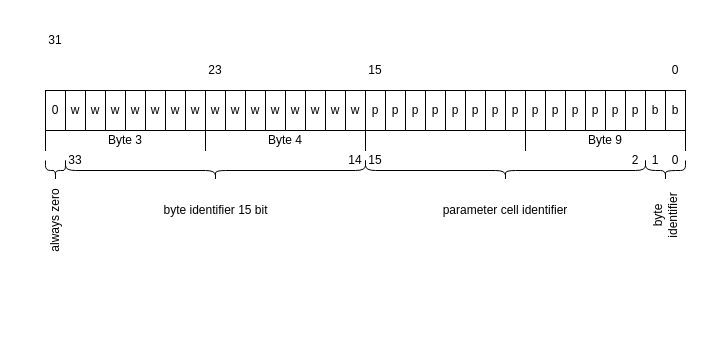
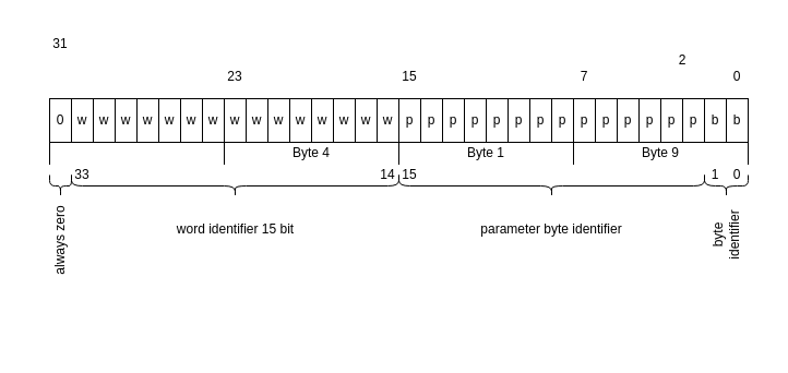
  <mxCell id="0" />
  <mxCell id="1" parent="0" />
  <mxCell id="2" value="" style="group" vertex="1" connectable="0" parent="1"><mxGeometry x="45" y="90" width="20" height="40" as="geometry" /></mxCell>
  <mxCell id="3" value="" style="rounded=0;whiteSpace=wrap;html=1;" vertex="1" parent="2"><mxGeometry width="20" height="40" as="geometry" /></mxCell>
  <mxCell id="4" value="0" style="text;html=1;strokeColor=none;fillColor=none;align=center;verticalAlign=middle;whiteSpace=wrap;rounded=0;" vertex="1" parent="2"><mxGeometry y="10" width="20" height="20" as="geometry" /></mxCell>
  <mxCell id="5" value="" style="group" vertex="1" connectable="0" parent="1"><mxGeometry x="65" y="90" width="20" height="40" as="geometry" /></mxCell>
  <mxCell id="6" value="" style="rounded=0;whiteSpace=wrap;html=1;" vertex="1" parent="5"><mxGeometry width="20" height="40" as="geometry" /></mxCell>
  <mxCell id="7" value="w" style="text;html=1;strokeColor=none;fillColor=none;align=center;verticalAlign=middle;whiteSpace=wrap;rounded=0;" vertex="1" parent="5"><mxGeometry y="10" width="20" height="20" as="geometry" /></mxCell>
  <mxCell id="8" value="" style="group" vertex="1" connectable="0" parent="1"><mxGeometry x="145" y="90" width="20" height="40" as="geometry" /></mxCell>
  <mxCell id="9" value="" style="rounded=0;whiteSpace=wrap;html=1;" vertex="1" parent="8"><mxGeometry width="20" height="40" as="geometry" /></mxCell>
  <mxCell id="10" value="w" style="text;html=1;strokeColor=none;fillColor=none;align=center;verticalAlign=middle;whiteSpace=wrap;rounded=0;" vertex="1" parent="8"><mxGeometry y="10" width="20" height="20" as="geometry" /></mxCell>
  <mxCell id="11" value="" style="group" vertex="1" connectable="0" parent="1"><mxGeometry x="165" y="90" width="20" height="40" as="geometry" /></mxCell>
  <mxCell id="12" value="" style="rounded=0;whiteSpace=wrap;html=1;" vertex="1" parent="11"><mxGeometry width="20" height="40" as="geometry" /></mxCell>
  <mxCell id="13" value="w" style="text;html=1;strokeColor=none;fillColor=none;align=center;verticalAlign=middle;whiteSpace=wrap;rounded=0;" vertex="1" parent="11"><mxGeometry y="10" width="20" height="20" as="geometry" /></mxCell>
  <mxCell id="14" value="" style="group" vertex="1" connectable="0" parent="1"><mxGeometry x="185" y="90" width="20" height="40" as="geometry" /></mxCell>
  <mxCell id="15" value="" style="rounded=0;whiteSpace=wrap;html=1;" vertex="1" parent="14"><mxGeometry width="20" height="40" as="geometry" /></mxCell>
  <mxCell id="16" value="w" style="text;html=1;strokeColor=none;fillColor=none;align=center;verticalAlign=middle;whiteSpace=wrap;rounded=0;" vertex="1" parent="14"><mxGeometry y="10" width="20" height="20" as="geometry" /></mxCell>
  <mxCell id="17" value="" style="group" vertex="1" connectable="0" parent="1"><mxGeometry x="205" y="90" width="20" height="40" as="geometry" /></mxCell>
  <mxCell id="18" value="" style="rounded=0;whiteSpace=wrap;html=1;" vertex="1" parent="17"><mxGeometry width="20" height="40" as="geometry" /></mxCell>
  <mxCell id="19" value="w" style="text;html=1;strokeColor=none;fillColor=none;align=center;verticalAlign=middle;whiteSpace=wrap;rounded=0;" vertex="1" parent="17"><mxGeometry y="10" width="20" height="20" as="geometry" /></mxCell>
  <mxCell id="20" value="" style="group" vertex="1" connectable="0" parent="1"><mxGeometry x="85" y="90" width="20" height="40" as="geometry" /></mxCell>
  <mxCell id="21" value="" style="rounded=0;whiteSpace=wrap;html=1;" vertex="1" parent="20"><mxGeometry width="20" height="40" as="geometry" /></mxCell>
  <mxCell id="22" value="w" style="text;html=1;strokeColor=none;fillColor=none;align=center;verticalAlign=middle;whiteSpace=wrap;rounded=0;" vertex="1" parent="20"><mxGeometry y="10" width="20" height="20" as="geometry" /></mxCell>
  <mxCell id="23" value="" style="group" vertex="1" connectable="0" parent="1"><mxGeometry x="105" y="90" width="20" height="40" as="geometry" /></mxCell>
  <mxCell id="24" value="" style="rounded=0;whiteSpace=wrap;html=1;" vertex="1" parent="23"><mxGeometry width="20" height="40" as="geometry" /></mxCell>
  <mxCell id="25" value="w" style="text;html=1;strokeColor=none;fillColor=none;align=center;verticalAlign=middle;whiteSpace=wrap;rounded=0;" vertex="1" parent="23"><mxGeometry y="10" width="20" height="20" as="geometry" /></mxCell>
  <mxCell id="26" value="" style="group" vertex="1" connectable="0" parent="1"><mxGeometry x="125" y="90" width="20" height="40" as="geometry" /></mxCell>
  <mxCell id="27" value="" style="rounded=0;whiteSpace=wrap;html=1;" vertex="1" parent="26"><mxGeometry width="20" height="40" as="geometry" /></mxCell>
  <mxCell id="28" value="w" style="text;html=1;strokeColor=none;fillColor=none;align=center;verticalAlign=middle;whiteSpace=wrap;rounded=0;" vertex="1" parent="26"><mxGeometry y="10" width="20" height="20" as="geometry" /></mxCell>
  <mxCell id="29" value="" style="group" vertex="1" connectable="0" parent="1"><mxGeometry x="225" y="90" width="20" height="40" as="geometry" /></mxCell>
  <mxCell id="30" value="" style="rounded=0;whiteSpace=wrap;html=1;" vertex="1" parent="29"><mxGeometry width="20" height="40" as="geometry" /></mxCell>
  <mxCell id="31" value="w" style="text;html=1;strokeColor=none;fillColor=none;align=center;verticalAlign=middle;whiteSpace=wrap;rounded=0;" vertex="1" parent="29"><mxGeometry y="10" width="20" height="20" as="geometry" /></mxCell>
  <mxCell id="32" value="" style="group" vertex="1" connectable="0" parent="1"><mxGeometry x="245" y="90" width="20" height="40" as="geometry" /></mxCell>
  <mxCell id="33" value="" style="rounded=0;whiteSpace=wrap;html=1;" vertex="1" parent="32"><mxGeometry width="20" height="40" as="geometry" /></mxCell>
  <mxCell id="34" value="w" style="text;html=1;strokeColor=none;fillColor=none;align=center;verticalAlign=middle;whiteSpace=wrap;rounded=0;" vertex="1" parent="32"><mxGeometry y="10" width="20" height="20" as="geometry" /></mxCell>
  <mxCell id="35" value="" style="group" vertex="1" connectable="0" parent="1"><mxGeometry x="325" y="90" width="20" height="40" as="geometry" /></mxCell>
  <mxCell id="36" value="" style="rounded=0;whiteSpace=wrap;html=1;" vertex="1" parent="35"><mxGeometry width="20" height="40" as="geometry" /></mxCell>
  <mxCell id="37" value="w" style="text;html=1;strokeColor=none;fillColor=none;align=center;verticalAlign=middle;whiteSpace=wrap;rounded=0;" vertex="1" parent="35"><mxGeometry y="10" width="20" height="20" as="geometry" /></mxCell>
  <mxCell id="38" value="" style="group" vertex="1" connectable="0" parent="1"><mxGeometry x="345" y="90" width="20" height="40" as="geometry" /></mxCell>
  <mxCell id="39" value="" style="rounded=0;whiteSpace=wrap;html=1;" vertex="1" parent="38"><mxGeometry width="20" height="40" as="geometry" /></mxCell>
  <mxCell id="40" value="w" style="text;html=1;strokeColor=none;fillColor=none;align=center;verticalAlign=middle;whiteSpace=wrap;rounded=0;" vertex="1" parent="38"><mxGeometry y="10" width="20" height="20" as="geometry" /></mxCell>
  <mxCell id="41" value="" style="group" vertex="1" connectable="0" parent="1"><mxGeometry x="265" y="90" width="20" height="40" as="geometry" /></mxCell>
  <mxCell id="42" value="" style="rounded=0;whiteSpace=wrap;html=1;" vertex="1" parent="41"><mxGeometry width="20" height="40" as="geometry" /></mxCell>
  <mxCell id="43" value="w" style="text;html=1;strokeColor=none;fillColor=none;align=center;verticalAlign=middle;whiteSpace=wrap;rounded=0;" vertex="1" parent="41"><mxGeometry y="10" width="20" height="20" as="geometry" /></mxCell>
  <mxCell id="44" value="" style="group" vertex="1" connectable="0" parent="1"><mxGeometry x="285" y="90" width="20" height="40" as="geometry" /></mxCell>
  <mxCell id="45" value="" style="rounded=0;whiteSpace=wrap;html=1;" vertex="1" parent="44"><mxGeometry width="20" height="40" as="geometry" /></mxCell>
  <mxCell id="46" value="w" style="text;html=1;strokeColor=none;fillColor=none;align=center;verticalAlign=middle;whiteSpace=wrap;rounded=0;" vertex="1" parent="44"><mxGeometry y="10" width="20" height="20" as="geometry" /></mxCell>
  <mxCell id="47" value="" style="group" vertex="1" connectable="0" parent="1"><mxGeometry x="305" y="90" width="20" height="40" as="geometry" /></mxCell>
  <mxCell id="48" value="" style="rounded=0;whiteSpace=wrap;html=1;" vertex="1" parent="47"><mxGeometry width="20" height="40" as="geometry" /></mxCell>
  <mxCell id="49" value="w" style="text;html=1;strokeColor=none;fillColor=none;align=center;verticalAlign=middle;whiteSpace=wrap;rounded=0;" vertex="1" parent="47"><mxGeometry y="10" width="20" height="20" as="geometry" /></mxCell>
  <mxCell id="50" value="" style="group" vertex="1" connectable="0" parent="1"><mxGeometry x="365" y="90" width="20" height="40" as="geometry" /></mxCell>
  <mxCell id="51" value="" style="rounded=0;whiteSpace=wrap;html=1;" vertex="1" parent="50"><mxGeometry width="20" height="40" as="geometry" /></mxCell>
  <mxCell id="52" value="p" style="text;html=1;strokeColor=none;fillColor=none;align=center;verticalAlign=middle;whiteSpace=wrap;rounded=0;" vertex="1" parent="50"><mxGeometry y="10" width="20" height="20" as="geometry" /></mxCell>
  <mxCell id="53" value="" style="group" vertex="1" connectable="0" parent="1"><mxGeometry x="385" y="90" width="20" height="40" as="geometry" /></mxCell>
  <mxCell id="54" value="" style="rounded=0;whiteSpace=wrap;html=1;" vertex="1" parent="53"><mxGeometry width="20" height="40" as="geometry" /></mxCell>
  <mxCell id="55" value="p" style="text;html=1;strokeColor=none;fillColor=none;align=center;verticalAlign=middle;whiteSpace=wrap;rounded=0;" vertex="1" parent="53"><mxGeometry y="10" width="20" height="20" as="geometry" /></mxCell>
  <mxCell id="56" value="" style="group" vertex="1" connectable="0" parent="1"><mxGeometry x="465" y="90" width="20" height="40" as="geometry" /></mxCell>
  <mxCell id="57" value="" style="rounded=0;whiteSpace=wrap;html=1;" vertex="1" parent="56"><mxGeometry width="20" height="40" as="geometry" /></mxCell>
  <mxCell id="58" value="p" style="text;html=1;strokeColor=none;fillColor=none;align=center;verticalAlign=middle;whiteSpace=wrap;rounded=0;" vertex="1" parent="56"><mxGeometry y="10" width="20" height="20" as="geometry" /></mxCell>
  <mxCell id="59" value="" style="group" vertex="1" connectable="0" parent="1"><mxGeometry x="485" y="90" width="20" height="40" as="geometry" /></mxCell>
  <mxCell id="60" value="" style="rounded=0;whiteSpace=wrap;html=1;" vertex="1" parent="59"><mxGeometry width="20" height="40" as="geometry" /></mxCell>
  <mxCell id="61" value="p" style="text;html=1;strokeColor=none;fillColor=none;align=center;verticalAlign=middle;whiteSpace=wrap;rounded=0;" vertex="1" parent="59"><mxGeometry y="10" width="20" height="20" as="geometry" /></mxCell>
  <mxCell id="62" value="" style="group" vertex="1" connectable="0" parent="1"><mxGeometry x="505" y="90" width="20" height="40" as="geometry" /></mxCell>
  <mxCell id="63" value="" style="rounded=0;whiteSpace=wrap;html=1;" vertex="1" parent="62"><mxGeometry width="20" height="40" as="geometry" /></mxCell>
  <mxCell id="64" value="p" style="text;html=1;strokeColor=none;fillColor=none;align=center;verticalAlign=middle;whiteSpace=wrap;rounded=0;" vertex="1" parent="62"><mxGeometry y="10" width="20" height="20" as="geometry" /></mxCell>
  <mxCell id="65" value="" style="group" vertex="1" connectable="0" parent="1"><mxGeometry x="525" y="90" width="20" height="40" as="geometry" /></mxCell>
  <mxCell id="66" value="" style="rounded=0;whiteSpace=wrap;html=1;" vertex="1" parent="65"><mxGeometry width="20" height="40" as="geometry" /></mxCell>
  <mxCell id="67" value="p" style="text;html=1;strokeColor=none;fillColor=none;align=center;verticalAlign=middle;whiteSpace=wrap;rounded=0;" vertex="1" parent="65"><mxGeometry y="10" width="20" height="20" as="geometry" /></mxCell>
  <mxCell id="68" value="" style="group" vertex="1" connectable="0" parent="1"><mxGeometry x="405" y="90" width="20" height="40" as="geometry" /></mxCell>
  <mxCell id="69" value="" style="rounded=0;whiteSpace=wrap;html=1;" vertex="1" parent="68"><mxGeometry width="20" height="40" as="geometry" /></mxCell>
  <mxCell id="70" value="p" style="text;html=1;strokeColor=none;fillColor=none;align=center;verticalAlign=middle;whiteSpace=wrap;rounded=0;" vertex="1" parent="68"><mxGeometry y="10" width="20" height="20" as="geometry" /></mxCell>
  <mxCell id="71" value="" style="group" vertex="1" connectable="0" parent="1"><mxGeometry x="425" y="90" width="20" height="40" as="geometry" /></mxCell>
  <mxCell id="72" value="" style="rounded=0;whiteSpace=wrap;html=1;" vertex="1" parent="71"><mxGeometry width="20" height="40" as="geometry" /></mxCell>
  <mxCell id="73" value="p" style="text;html=1;strokeColor=none;fillColor=none;align=center;verticalAlign=middle;whiteSpace=wrap;rounded=0;" vertex="1" parent="71"><mxGeometry y="10" width="20" height="20" as="geometry" /></mxCell>
  <mxCell id="74" value="" style="group" vertex="1" connectable="0" parent="1"><mxGeometry x="445" y="90" width="20" height="40" as="geometry" /></mxCell>
  <mxCell id="75" value="" style="rounded=0;whiteSpace=wrap;html=1;" vertex="1" parent="74"><mxGeometry width="20" height="40" as="geometry" /></mxCell>
  <mxCell id="76" value="p" style="text;html=1;strokeColor=none;fillColor=none;align=center;verticalAlign=middle;whiteSpace=wrap;rounded=0;" vertex="1" parent="74"><mxGeometry y="10" width="20" height="20" as="geometry" /></mxCell>
  <mxCell id="77" value="" style="group" vertex="1" connectable="0" parent="1"><mxGeometry x="545" y="90" width="20" height="40" as="geometry" /></mxCell>
  <mxCell id="78" value="" style="rounded=0;whiteSpace=wrap;html=1;" vertex="1" parent="77"><mxGeometry width="20" height="40" as="geometry" /></mxCell>
  <mxCell id="79" value="p" style="text;html=1;strokeColor=none;fillColor=none;align=center;verticalAlign=middle;whiteSpace=wrap;rounded=0;" vertex="1" parent="77"><mxGeometry y="10" width="20" height="20" as="geometry" /></mxCell>
  <mxCell id="80" value="" style="group" vertex="1" connectable="0" parent="1"><mxGeometry x="565" y="90" width="20" height="40" as="geometry" /></mxCell>
  <mxCell id="81" value="" style="rounded=0;whiteSpace=wrap;html=1;" vertex="1" parent="80"><mxGeometry width="20" height="40" as="geometry" /></mxCell>
  <mxCell id="82" value="p" style="text;html=1;strokeColor=none;fillColor=none;align=center;verticalAlign=middle;whiteSpace=wrap;rounded=0;" vertex="1" parent="80"><mxGeometry y="10" width="20" height="20" as="geometry" /></mxCell>
  <mxCell id="83" value="" style="group" vertex="1" connectable="0" parent="1"><mxGeometry x="645" y="90" width="20" height="40" as="geometry" /></mxCell>
  <mxCell id="84" value="" style="rounded=0;whiteSpace=wrap;html=1;" vertex="1" parent="83"><mxGeometry width="20" height="40" as="geometry" /></mxCell>
  <mxCell id="85" value="b" style="text;html=1;strokeColor=none;fillColor=none;align=center;verticalAlign=middle;whiteSpace=wrap;rounded=0;" vertex="1" parent="83"><mxGeometry y="10" width="20" height="20" as="geometry" /></mxCell>
  <mxCell id="86" value="" style="group" vertex="1" connectable="0" parent="1"><mxGeometry x="665" y="90" width="20" height="40" as="geometry" /></mxCell>
  <mxCell id="87" value="" style="rounded=0;whiteSpace=wrap;html=1;" vertex="1" parent="86"><mxGeometry width="20" height="40" as="geometry" /></mxCell>
  <mxCell id="88" value="b" style="text;html=1;strokeColor=none;fillColor=none;align=center;verticalAlign=middle;whiteSpace=wrap;rounded=0;" vertex="1" parent="86"><mxGeometry y="10" width="20" height="20" as="geometry" /></mxCell>
  <mxCell id="89" value="" style="group" vertex="1" connectable="0" parent="1"><mxGeometry x="585" y="90" width="20" height="40" as="geometry" /></mxCell>
  <mxCell id="90" value="" style="rounded=0;whiteSpace=wrap;html=1;" vertex="1" parent="89"><mxGeometry width="20" height="40" as="geometry" /></mxCell>
  <mxCell id="91" value="p" style="text;html=1;strokeColor=none;fillColor=none;align=center;verticalAlign=middle;whiteSpace=wrap;rounded=0;" vertex="1" parent="89"><mxGeometry y="10" width="20" height="20" as="geometry" /></mxCell>
  <mxCell id="92" value="" style="group" vertex="1" connectable="0" parent="1"><mxGeometry x="605" y="90" width="20" height="40" as="geometry" /></mxCell>
  <mxCell id="93" value="" style="rounded=0;whiteSpace=wrap;html=1;" vertex="1" parent="92"><mxGeometry width="20" height="40" as="geometry" /></mxCell>
  <mxCell id="94" value="p" style="text;html=1;strokeColor=none;fillColor=none;align=center;verticalAlign=middle;whiteSpace=wrap;rounded=0;" vertex="1" parent="92"><mxGeometry y="10" width="20" height="20" as="geometry" /></mxCell>
  <mxCell id="95" value="" style="group" vertex="1" connectable="0" parent="1"><mxGeometry x="625" y="90" width="20" height="40" as="geometry" /></mxCell>
  <mxCell id="96" value="" style="rounded=0;whiteSpace=wrap;html=1;" vertex="1" parent="95"><mxGeometry width="20" height="40" as="geometry" /></mxCell>
  <mxCell id="97" value="p" style="text;html=1;strokeColor=none;fillColor=none;align=center;verticalAlign=middle;whiteSpace=wrap;rounded=0;" vertex="1" parent="95"><mxGeometry y="10" width="20" height="20" as="geometry" /></mxCell>
  <mxCell id="98" value="31" style="text;html=1;strokeColor=none;fillColor=none;align=center;verticalAlign=middle;whiteSpace=wrap;rounded=0;" vertex="1" parent="1"><mxGeometry x="45" y="30" width="20" height="20" as="geometry" /></mxCell>
  <mxCell id="99" value="23" style="text;html=1;strokeColor=none;fillColor=none;align=center;verticalAlign=middle;whiteSpace=wrap;rounded=0;" vertex="1" parent="1"><mxGeometry x="205" y="60" width="20" height="20" as="geometry" /></mxCell>
  <mxCell id="100" value="" style="shape=curlyBracket;whiteSpace=wrap;html=1;rounded=1;rotation=-90;" vertex="1" parent="1"><mxGeometry x="205" y="20" width="20" height="300" as="geometry" /></mxCell>
  <mxCell id="101" value="" style="shape=curlyBracket;whiteSpace=wrap;html=1;rounded=1;rotation=-90;" vertex="1" parent="1"><mxGeometry x="495" y="30" width="20" height="280" as="geometry" /></mxCell>
  <mxCell id="102" value="" style="shape=curlyBracket;whiteSpace=wrap;html=1;rounded=1;rotation=-90;" vertex="1" parent="1"><mxGeometry x="655" y="150" width="20" height="40" as="geometry" /></mxCell>
  <mxCell id="103" value="0" style="text;html=1;strokeColor=none;fillColor=none;align=center;verticalAlign=middle;whiteSpace=wrap;rounded=0;" vertex="1" parent="1"><mxGeometry x="665" y="60" width="20" height="20" as="geometry" /></mxCell>
+ <mxCell id="104" value="7" style="text;html=1;strokeColor=none;fillColor=none;align=center;verticalAlign=middle;whiteSpace=wrap;rounded=0;" vertex="1" parent="1"><mxGeometry x="525" y="60" width="20" height="20" as="geometry" /></mxCell>
  <mxCell id="105" value="15" style="text;html=1;strokeColor=none;fillColor=none;align=center;verticalAlign=middle;whiteSpace=wrap;rounded=0;" vertex="1" parent="1"><mxGeometry x="365" y="60" width="20" height="20" as="geometry" /></mxCell>
  <mxCell id="106" value="" style="group" vertex="1" connectable="0" parent="1"><mxGeometry x="45" y="130" width="160" height="20" as="geometry" /></mxCell>
  <mxCell id="107" value="" style="shape=partialRectangle;whiteSpace=wrap;html=1;bottom=1;right=1;left=1;top=0;fillColor=none;routingCenterX=-0.5;rotation=-180;" vertex="1" parent="106"><mxGeometry width="160" height="20" as="geometry" /></mxCell>
- <mxCell id="108" value="Byte 3" style="text;html=1;strokeColor=none;fillColor=none;align=center;verticalAlign=middle;whiteSpace=wrap;rounded=0;" vertex="1" parent="106"><mxGeometry x="60" width="40" height="20" as="geometry" /></mxCell>
  <mxCell id="109" value="" style="group" vertex="1" connectable="0" parent="1"><mxGeometry x="245" y="130" width="120" height="20" as="geometry" /></mxCell>
  <mxCell id="110" value="" style="shape=partialRectangle;whiteSpace=wrap;html=1;bottom=1;right=1;left=1;top=0;fillColor=none;routingCenterX=-0.5;rotation=-180;" vertex="1" parent="109"><mxGeometry x="-40" width="160" height="20" as="geometry" /></mxCell>
  <mxCell id="111" value="Byte 4" style="text;html=1;strokeColor=none;fillColor=none;align=center;verticalAlign=middle;whiteSpace=wrap;rounded=0;" vertex="1" parent="109"><mxGeometry x="20" width="40" height="20" as="geometry" /></mxCell>
  <mxCell id="112" value="" style="group" vertex="1" connectable="0" parent="1"><mxGeometry x="405" y="130" width="120" height="20" as="geometry" /></mxCell>
  <mxCell id="113" value="" style="shape=partialRectangle;whiteSpace=wrap;html=1;bottom=1;right=1;left=1;top=0;fillColor=none;routingCenterX=-0.5;rotation=-180;" vertex="1" parent="112"><mxGeometry x="-40" width="160" height="20" as="geometry" /></mxCell>
+ <mxCell id="114" value="Byte 1" style="text;html=1;strokeColor=none;fillColor=none;align=center;verticalAlign=middle;whiteSpace=wrap;rounded=0;" vertex="1" parent="112"><mxGeometry x="20" width="40" height="20" as="geometry" /></mxCell>
  <mxCell id="115" value="" style="group" vertex="1" connectable="0" parent="1"><mxGeometry x="565" y="130" width="120" height="20" as="geometry" /></mxCell>
  <mxCell id="116" value="" style="shape=partialRectangle;whiteSpace=wrap;html=1;bottom=1;right=1;left=1;top=0;fillColor=none;routingCenterX=-0.5;rotation=-180;" vertex="1" parent="115"><mxGeometry x="-40" width="160" height="20" as="geometry" /></mxCell>
  <mxCell id="117" value="Byte 9" style="text;html=1;strokeColor=none;fillColor=none;align=center;verticalAlign=middle;whiteSpace=wrap;rounded=0;" vertex="1" parent="115"><mxGeometry x="20" width="40" height="20" as="geometry" /></mxCell>
  <mxCell id="118" value="" style="shape=curlyBracket;whiteSpace=wrap;html=1;rounded=1;rotation=-90;" vertex="1" parent="1"><mxGeometry x="45" y="160" width="20" height="20" as="geometry" /></mxCell>
  <mxCell id="119" value="always zero" style="text;html=1;strokeColor=none;fillColor=none;align=center;verticalAlign=middle;whiteSpace=wrap;rounded=0;rotation=-90;" vertex="1" parent="1"><mxGeometry x="20" y="210" width="70" height="20" as="geometry" /></mxCell>
- <mxCell id="120" value="byte identifier 15 bit" style="text;html=1;strokeColor=none;fillColor=none;align=center;verticalAlign=middle;whiteSpace=wrap;rounded=0;" vertex="1" parent="1"><mxGeometry x="147.5" y="200" width="135" height="20" as="geometry" /></mxCell>
+ <mxCell id="120" value="word identifier 15 bit" style="text;html=1;strokeColor=none;fillColor=none;align=center;verticalAlign=middle;whiteSpace=wrap;rounded=0;" vertex="1" parent="1"><mxGeometry x="147.5" y="200" width="135" height="20" as="geometry" /></mxCell>
  <mxCell id="121" value="14" style="text;html=1;strokeColor=none;fillColor=none;align=center;verticalAlign=middle;whiteSpace=wrap;rounded=0;" vertex="1" parent="1"><mxGeometry x="345" y="150" width="20" height="20" as="geometry" /></mxCell>
  <mxCell id="122" value="33" style="text;html=1;strokeColor=none;fillColor=none;align=center;verticalAlign=middle;whiteSpace=wrap;rounded=0;" vertex="1" parent="1"><mxGeometry x="65" y="150" width="20" height="20" as="geometry" /></mxCell>
  <mxCell id="123" value="1" style="text;html=1;strokeColor=none;fillColor=none;align=center;verticalAlign=middle;whiteSpace=wrap;rounded=0;" vertex="1" parent="1"><mxGeometry x="645" y="150" width="20" height="20" as="geometry" /></mxCell>
- <mxCell id="124" value="2" style="text;html=1;strokeColor=none;fillColor=none;align=center;verticalAlign=middle;whiteSpace=wrap;rounded=0;" vertex="1" parent="1"><mxGeometry x="625" y="150" width="20" height="20" as="geometry" /></mxCell>
+ <mxCell id="124" value="2" style="text;html=1;strokeColor=none;fillColor=none;align=center;verticalAlign=middle;whiteSpace=wrap;rounded=0;" vertex="1" parent="1"><mxGeometry x="615" y="45" width="20" height="20" as="geometry" /></mxCell>
  <mxCell id="125" value="0" style="text;html=1;strokeColor=none;fillColor=none;align=center;verticalAlign=middle;whiteSpace=wrap;rounded=0;" vertex="1" parent="1"><mxGeometry x="665" y="150" width="20" height="20" as="geometry" /></mxCell>
- <mxCell id="126" value="parameter cell identifier" style="text;html=1;strokeColor=none;fillColor=none;align=center;verticalAlign=middle;whiteSpace=wrap;rounded=0;" vertex="1" parent="1"><mxGeometry x="420" y="200" width="170" height="20" as="geometry" /></mxCell>
+ <mxCell id="126" value="parameter byte identifier" style="text;html=1;strokeColor=none;fillColor=none;align=center;verticalAlign=middle;whiteSpace=wrap;rounded=0;" vertex="1" parent="1"><mxGeometry x="420" y="200" width="170" height="20" as="geometry" /></mxCell>
  <mxCell id="127" value="byte identifier" style="text;html=1;strokeColor=none;fillColor=none;align=center;verticalAlign=middle;whiteSpace=wrap;rounded=0;rotation=-90;" vertex="1" parent="1"><mxGeometry x="630" y="200" width="70" height="30" as="geometry" /></mxCell>
  <mxCell id="128" value="15" style="text;html=1;strokeColor=none;fillColor=none;align=center;verticalAlign=middle;whiteSpace=wrap;rounded=0;" vertex="1" parent="1"><mxGeometry x="365" y="150" width="20" height="20" as="geometry" /></mxCell>
